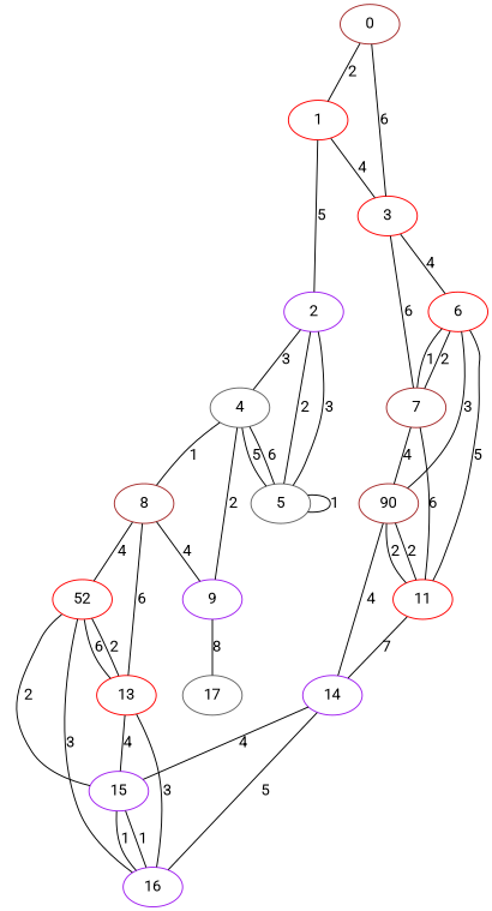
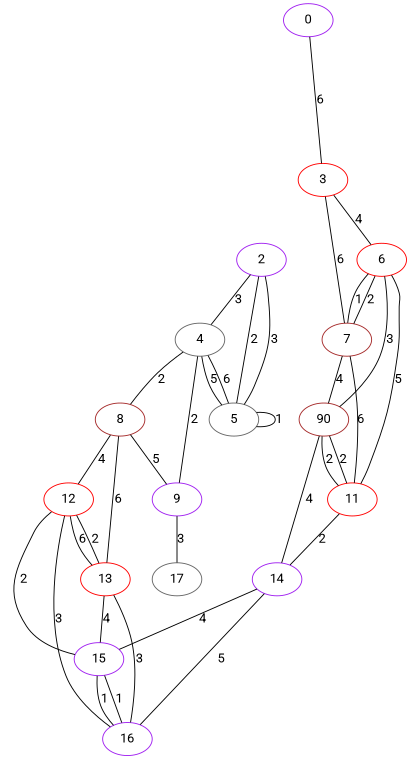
  graph {
    fontname=Roboto
    node [color=red fontname=Roboto weight=1]
    edge [fontname=Roboto]
-   0 [color=brown]
-   1
+   0 [color=purple]
    3
    2 [color=purple]
    6
    7 [color=brown]
    4 [color=gray40]
    5 [color=gray40 weight=2]
    8 [color=brown]
    9 [color=purple]
    n11 [color=brown label=90]
    11
-   12 [label=52]
+   12
    13
    17 [color=gray40 weight=4]
    14 [color=purple]
    15 [color=purple]
    16 [color=purple]
-   0 -- 1 [label=2]
    0 -- 3 [label=6]
-   1 -- 3 [label=4]
-   1 -- 2 [label=5]
    3 -- 6 [label=4]
    3 -- 7 [label=6]
    2 -- 4 [label=3]
    2 -- 5 [label=2]
    2 -- 5 [label=3]
    6 -- 7 [label=1]
    6 -- 7 [label=2]
    6 -- n11 [label=3]
    6 -- 11 [label=5]
    7 -- n11 [label=4]
    7 -- 11 [label=6]
    4 -- 5 [label=5]
    4 -- 5 [label=6]
-   4 -- 8 [label=1]
+   4 -- 8 [label=2]
    4 -- 9 [label=2]
    5 -- 5 [label=1]
-   8 -- 9 [label=4]
+   8 -- 9 [label=5]
    8 -- 12 [label=4]
    8 -- 13 [label=6]
-   9 -- 17 [label=8]
+   9 -- 17 [label=3]
    n11 -- 11 [label=2]
    n11 -- 11 [label=2]
    n11 -- 14 [label=4]
-   11 -- 14 [label=7]
+   11 -- 14 [label=2]
    12 -- 13 [label=2]
    12 -- 13 [label=6]
    12 -- 15 [label=2]
    12 -- 16 [label=3]
    13 -- 15 [label=4]
    13 -- 16 [label=3]
    14 -- 15 [label=4]
    14 -- 16 [label=5]
    15 -- 16 [label=1]
    15 -- 16 [label=1]
  }
